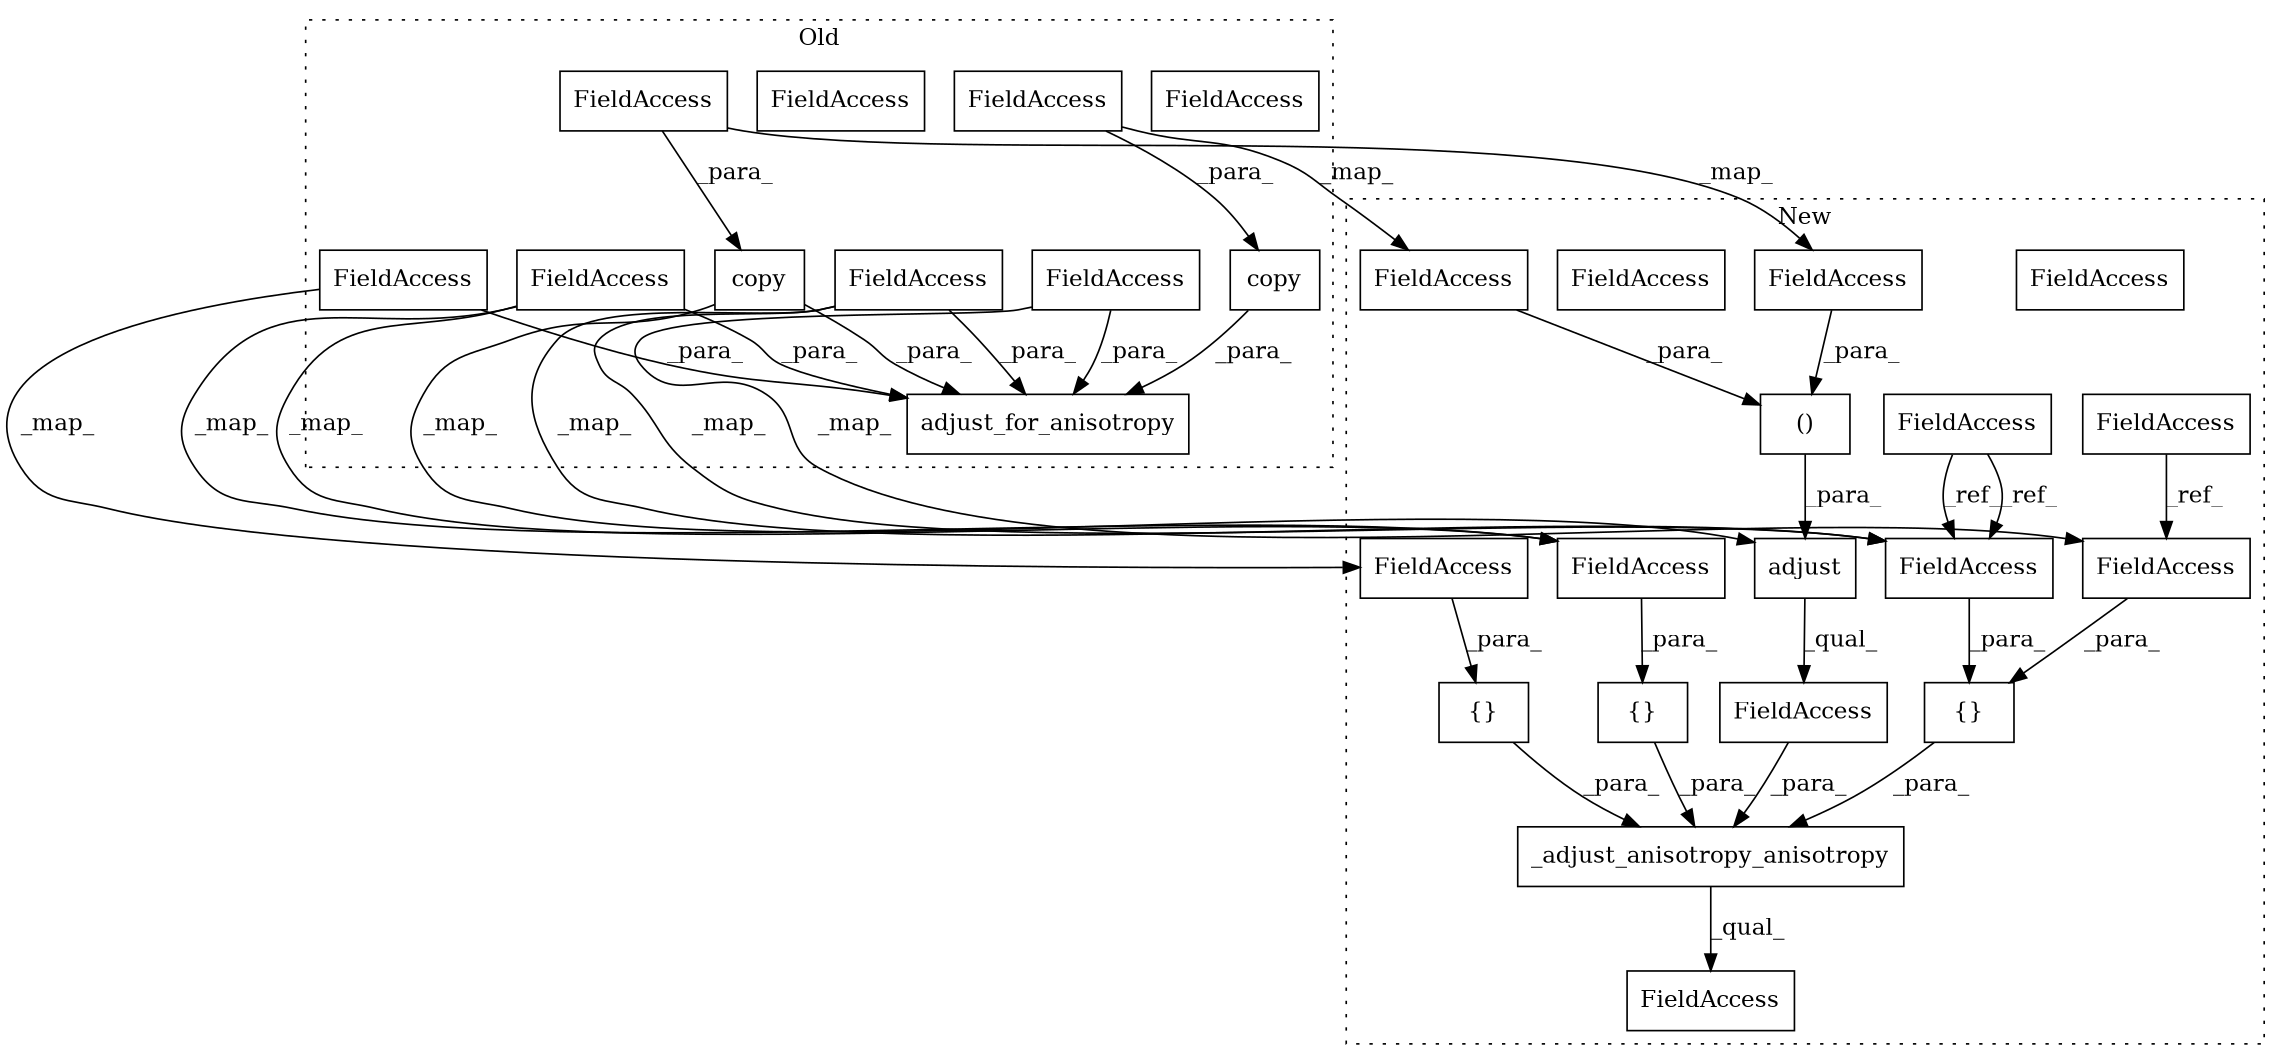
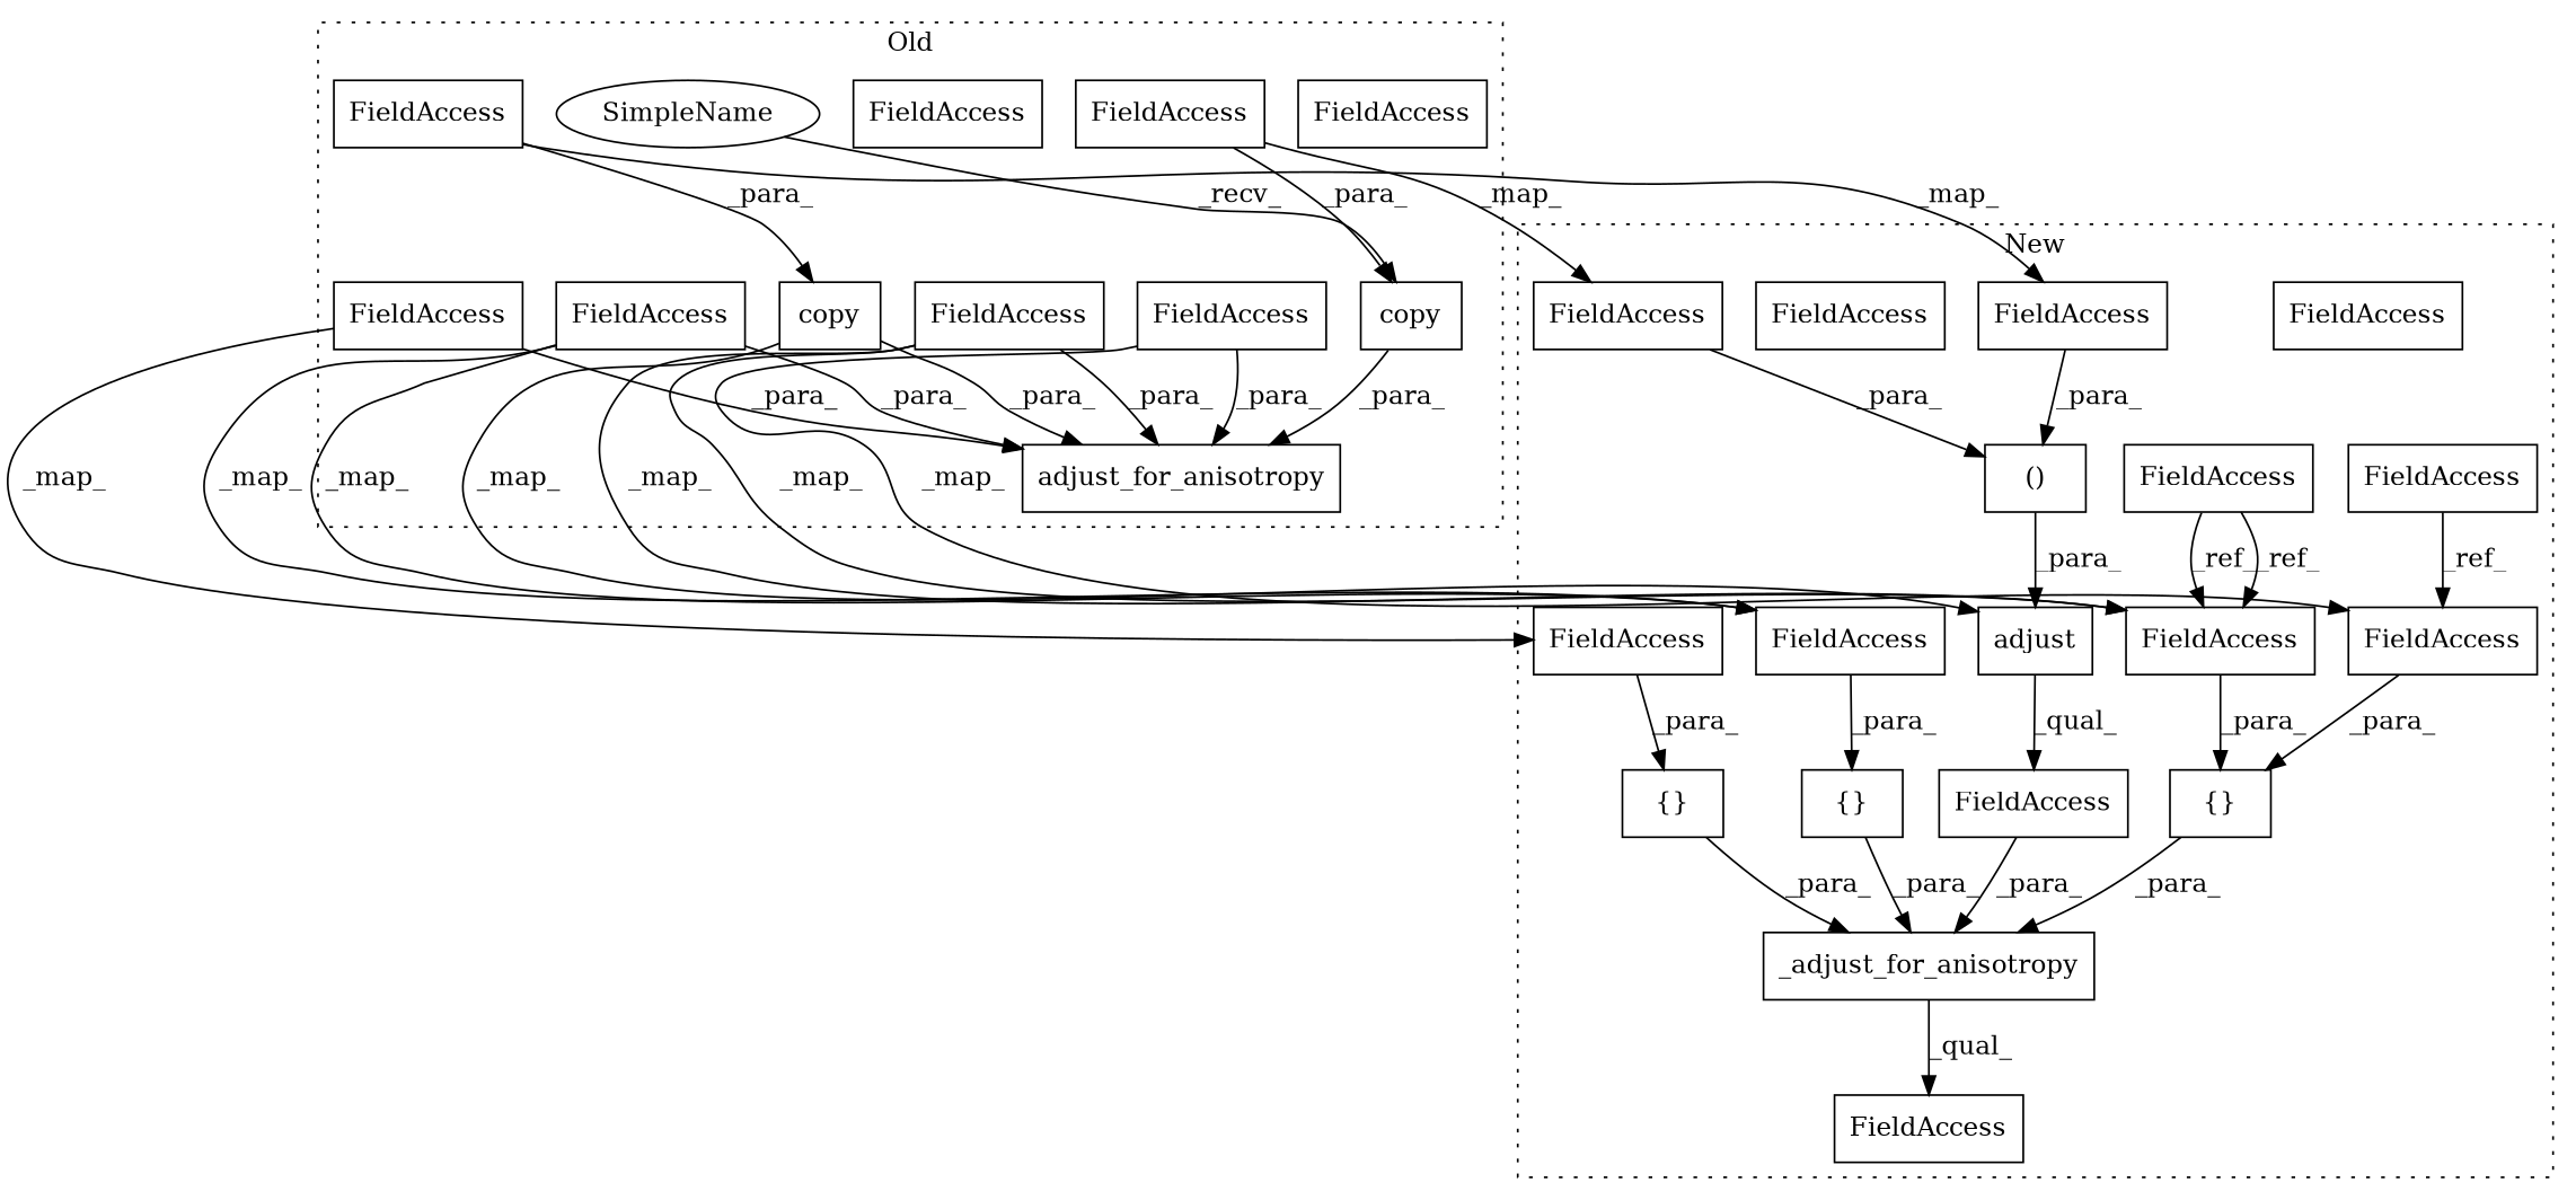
  digraph {
    node [a=22 l=12 s=2520 shape=box]
    n1 [a=32 l="22,1" label=adjust_for_anisotropy s="2424,2565"]
    n2 [l=21 label=FieldAccess s=2544]
    n3 [l=23 label=FieldAccess]
    n4 [a=32 l="5,1" label=copy s="2476,2492"]
    n5 [a=32 l="5,1" label=copy s="2452,2468"]
    n6 [l=11 label=FieldAccess s=2457]
    n7 [label=FieldAccess s=2494]
    n8 [l=23 label=FieldAccess]
+   n9 [a=42 l=5 label=SimpleName s=2446 shape=ellipse]
    n10 [l=11 label=FieldAccess s=2481]
    n11 [label=FieldAccess s=2494]
    n12 [label=FieldAccess s=2507]
    n13 [a=4 l="1,1" label="{}" s="2547,2573"]
    n14 [l=190 label=FieldAccess s=2455]
    n15 [a=106 l=35 label="()" s=2498]
    n16 [a=4 l="1,1" label="{}" s="2619,2641"]
    n17 [l=59 label=FieldAccess s=2478]
    n18 [a=4 l="1,1" label="{}" s="2584,2608"]
-   n19 [a=32 l="23,1" label=_adjust_anisotropy_anisotropy s="2455,2642"]
+   n19 [a=32 l="23,1" label=_adjust_for_anisotropy s="2455,2642"]
    n20 [l=21 label=FieldAccess s=2620]
    n21 [label=FieldAccess s=2142]
    n22 [label=FieldAccess s=2062]
    n23 [l=23 label=FieldAccess s=2585]
    n24 [a=32 l="14,2" label=adjust s="2484,2533"]
    n25 [l=11 label=FieldAccess s=2498]
    n26 [label=FieldAccess s=2548]
    n27 [label=FieldAccess s=2548]
    n28 [l=11 label=FieldAccess s=2522]
    n29 [l=23 label=FieldAccess s=2585]
    n30 [label=FieldAccess s=2561]
    subgraph cluster_1 {
      label=Old
      style=dotted
      n1
      n2
      n3
      n4
      n5
      n6
      n7
      n8
+     n9
      n10
      n11
      n12
    }
    subgraph cluster_2 {
      label=New
      style=dotted
      n13
      n14
      n15
      n16
      n17
      n18
      n19
      n20
      n21
      n22
      n23
      n24
      n25
      n26
      n27
      n28
      n29
      n30
    }
    n2 -> n1 [label=_para_]
    n2 -> n20 [label=_map_]
    n4 -> n1 [label=_para_]
    n4 -> n24 [label=_map_]
    n5 -> n1 [label=_para_]
    n6 -> n5 [label=_para_]
    n6 -> n25 [label=_map_]
    n8 -> n1 [label=_para_]
    n8 -> n29 [label=_map_]
    n8 -> n29 [label=_map_]
+   n9 -> n5 [label=_recv_]
    n10 -> n4 [label=_para_]
    n10 -> n28 [label=_map_]
    n11 -> n1 [label=_para_]
    n11 -> n27 [label=_map_]
    n11 -> n27 [label=_map_]
    n12 -> n1 [label=_para_]
    n12 -> n30 [label=_map_]
    n13 -> n19 [label=_para_]
    n15 -> n24 [label=_para_]
    n16 -> n19 [label=_para_]
    n17 -> n19 [label=_para_]
    n18 -> n19 [label=_para_]
    n19 -> n14 [label=_qual_]
    n20 -> n16 [label=_para_]
    n21 -> n30 [label=_ref_]
    n22 -> n27 [label=_ref_]
    n22 -> n27 [label=_ref_]
    n24 -> n17 [label=_qual_]
    n25 -> n15 [label=_para_]
    n27 -> n13 [label=_para_]
    n28 -> n15 [label=_para_]
    n29 -> n18 [label=_para_]
    n30 -> n13 [label=_para_]
  }
